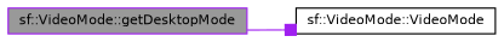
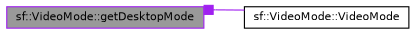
  digraph {
    rankdir=LR
    node [fontname=Helvetica fontsize=10 shape=box style=filled]
    n1 [color=purple fillcolor=grey60 fontcolor=black height=0.2 label="sf::VideoMode::getDesktopMode" width=0.4]
    n2 [color=black fillcolor=white height=0.2 label="sf::VideoMode::VideoMode" width=0.4]
-   n1 -> n2 [color=purple fontname=Helvetica fontsize=10 labelfontname=Helvetica labelfontsize=10 style=solid arrowhead=box]
+   n2 -> n1 [color=purple fontname=Helvetica fontsize=10 labelfontname=Helvetica labelfontsize=10 style=solid arrowhead=box]
  }
